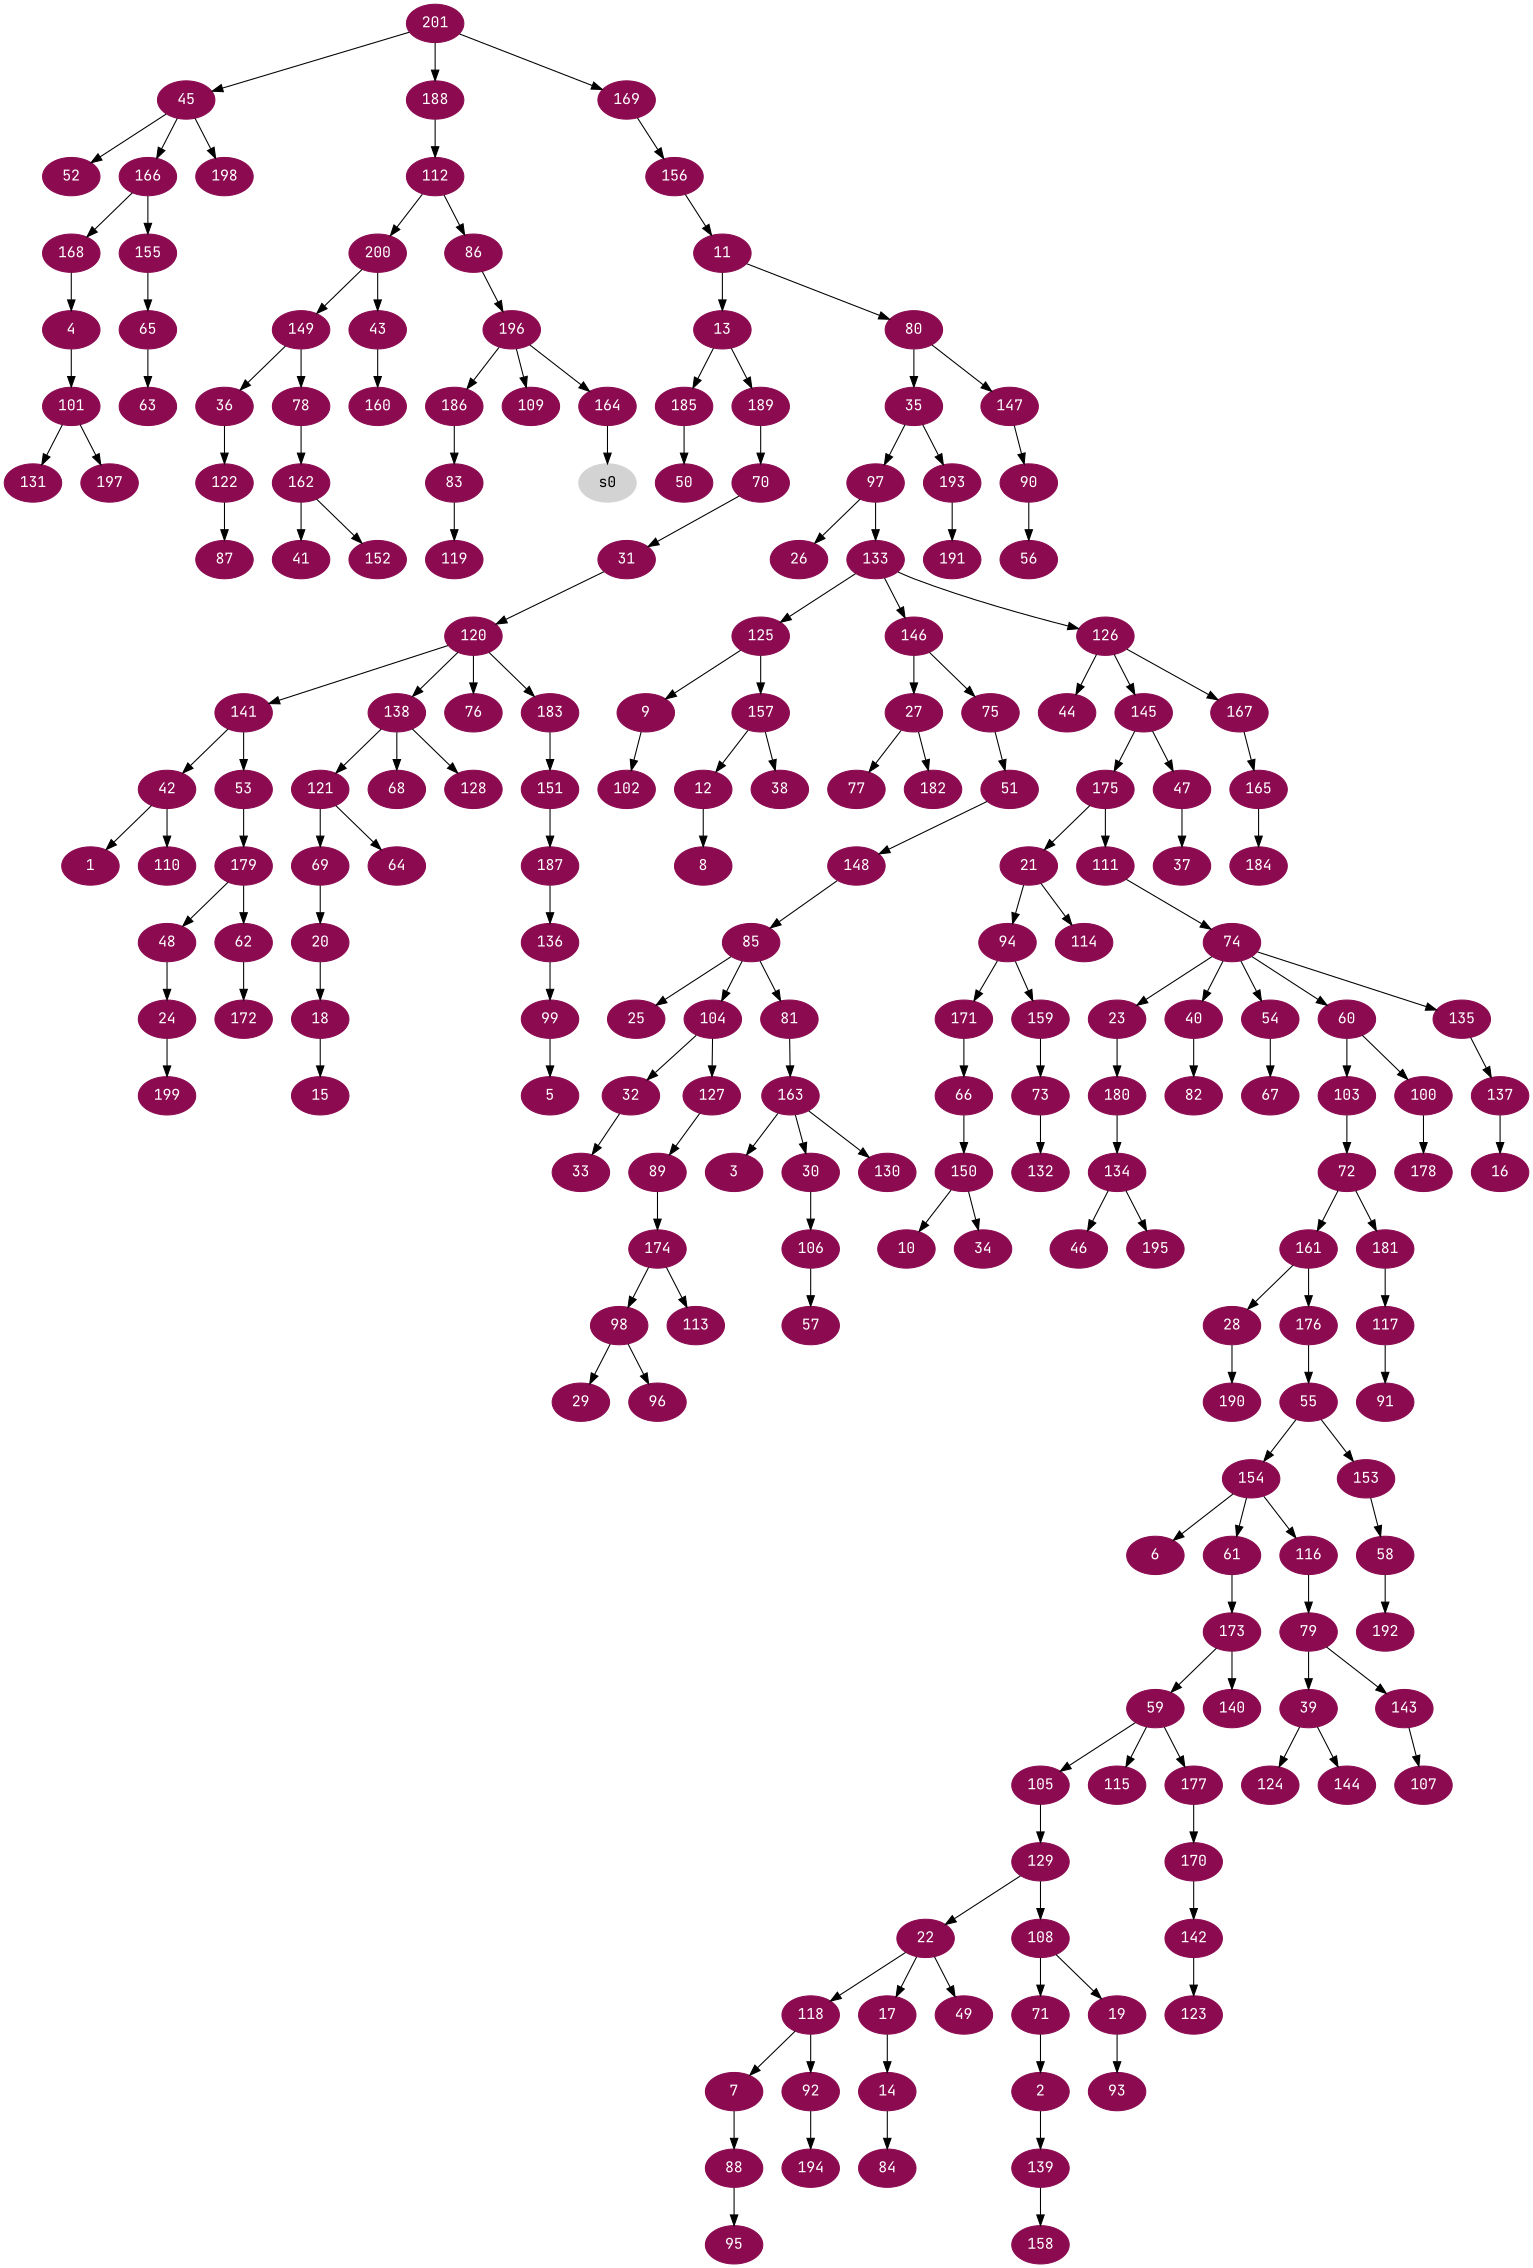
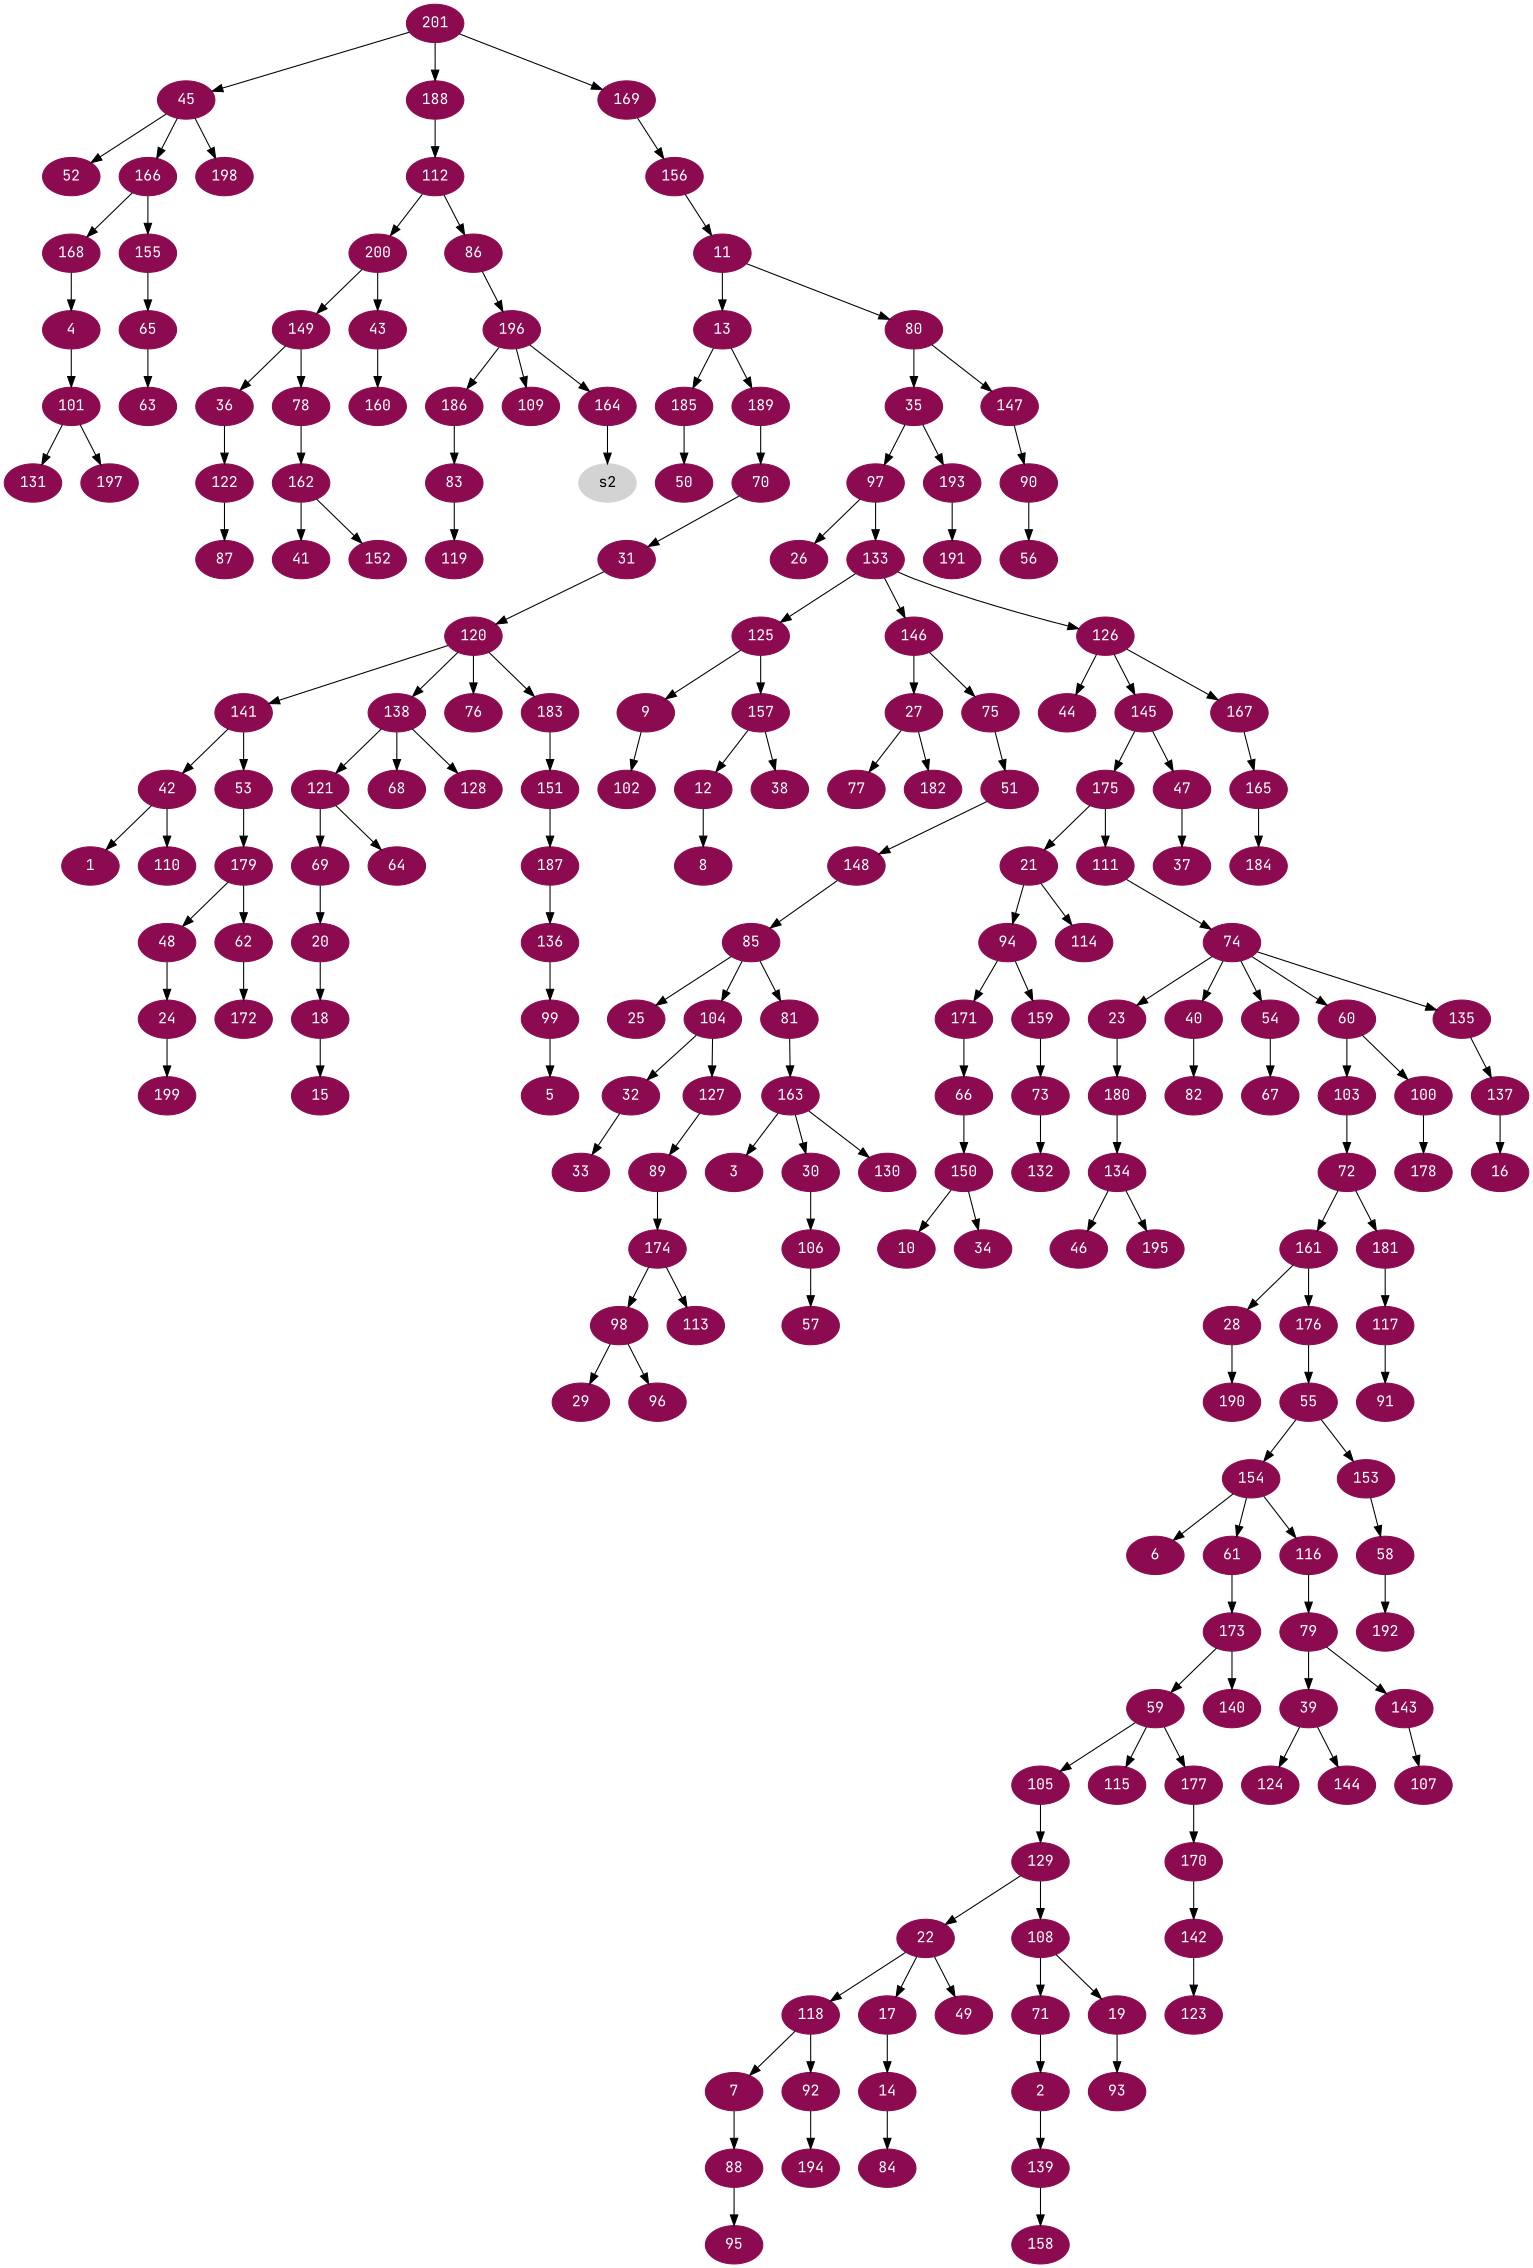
  digraph {
    fontname="JetBrains Mono"
    node [color=deeppink4 fontcolor=white style=filled fontname="JetBrains Mono"]
    edge [fontname="JetBrains Mono"]
    42
    1
    110
    71
    2
    139
    163
    3
    30
    130
    168
    4
    101
    99
    5
    154
    6
    61
    116
    118
    7
    92
    88
    12
    8
    125
    9
    157
    102
    150
    10
    34
    156
    11
    13
    80
    38
    185
    189
    17
    14
    84
    18
    15
    137
    16
    22
    49
    20
    108
    19
    93
    69
    175
    21
    111
    94
    114
    129
    74
    23
    40
    54
    60
    135
    180
    48
    24
    199
    85
    25
    104
    81
    97
    26
    133
    146
    27
    75
    77
    182
    161
    28
    176
    190
    98
    29
    96
    106
    70
    31
    120
    32
    127
    33
    35
    147
    193
    149
    36
    78
    122
    47
    37
    79
    39
    143
    124
    144
    82
    162
    41
    152
    141
    53
    200
    43
    160
    126
    44
    145
    167
    201
    45
    188
    169
    52
    166
    198
    134
    46
    195
    179
    62
    50
    51
    148
    67
    55
    153
    90
    56
    57
    58
    192
    173
    59
    140
    105
    115
    177
    103
    100
    172
    65
    63
    121
    64
    155
    171
    66
    138
    68
    128
    72
    181
    159
    73
    132
    76
    183
    186
    83
    119
    112
    86
    196
    87
    95
    89
    174
    117
    91
    194
    113
    136
    178
    131
    197
    107
    109
    164
    142
    123
    187
    158
    170
    151
-   s0 [color=lightgrey fontcolor=black]
+   s0 [color=lightgrey fontcolor=black label=s2]
    165
    184
    191
    42 -> 1
    42 -> 110
    71 -> 2
    2 -> 139
    139 -> 158
    163 -> 3
    163 -> 30
    163 -> 130
    30 -> 106
    168 -> 4
    4 -> 101
    101 -> 131
    101 -> 197
    99 -> 5
    154 -> 6
    154 -> 61
    154 -> 116
    61 -> 173
    116 -> 79
    118 -> 7
    118 -> 92
    7 -> 88
    92 -> 194
    88 -> 95
    12 -> 8
    125 -> 9
    125 -> 157
    9 -> 102
    157 -> 12
    157 -> 38
    150 -> 10
    150 -> 34
    156 -> 11
    11 -> 13
    11 -> 80
    13 -> 185
    13 -> 189
    80 -> 35
    80 -> 147
    185 -> 50
    189 -> 70
    17 -> 14
    14 -> 84
    18 -> 15
    137 -> 16
    22 -> 118
    22 -> 17
    22 -> 49
    20 -> 18
    108 -> 71
    108 -> 19
    19 -> 93
    69 -> 20
    175 -> 21
    175 -> 111
    21 -> 94
    21 -> 114
    111 -> 74
    94 -> 171
    94 -> 159
    129 -> 22
    129 -> 108
    74 -> 23
    74 -> 40
    74 -> 54
    74 -> 60
    74 -> 135
    23 -> 180
    40 -> 82
    54 -> 67
    60 -> 103
    60 -> 100
    135 -> 137
    180 -> 134
    48 -> 24
    24 -> 199
    85 -> 25
    85 -> 104
    85 -> 81
    104 -> 32
    104 -> 127
    81 -> 163
    97 -> 26
    97 -> 133
    133 -> 125
    133 -> 146
    133 -> 126
    146 -> 27
    146 -> 75
    27 -> 77
    27 -> 182
    75 -> 51
    161 -> 28
    161 -> 176
    28 -> 190
    176 -> 55
    98 -> 29
    98 -> 96
    106 -> 57
    70 -> 31
    31 -> 120
    120 -> 141
    120 -> 138
    120 -> 76
    120 -> 183
    32 -> 33
    127 -> 89
    35 -> 97
    35 -> 193
    147 -> 90
    193 -> 191
    149 -> 36
    149 -> 78
    36 -> 122
    78 -> 162
    122 -> 87
    47 -> 37
    79 -> 39
    79 -> 143
    39 -> 124
    39 -> 144
    143 -> 107
    162 -> 41
    162 -> 152
    141 -> 42
    141 -> 53
    53 -> 179
    200 -> 149
    200 -> 43
    43 -> 160
    126 -> 44
    126 -> 145
    126 -> 167
    145 -> 175
    145 -> 47
    167 -> 165
    201 -> 45
    201 -> 188
    201 -> 169
    45 -> 52
    45 -> 166
    45 -> 198
    188 -> 112
    169 -> 156
    166 -> 168
    166 -> 155
    134 -> 46
    134 -> 195
    179 -> 48
    179 -> 62
    62 -> 172
    51 -> 148
    148 -> 85
    55 -> 154
    55 -> 153
    153 -> 58
    90 -> 56
    58 -> 192
    173 -> 59
    173 -> 140
    59 -> 105
    59 -> 115
    59 -> 177
    105 -> 129
    177 -> 170
    103 -> 72
    100 -> 178
    65 -> 63
    121 -> 69
    121 -> 64
    155 -> 65
    171 -> 66
    66 -> 150
    138 -> 121
    138 -> 68
    138 -> 128
    72 -> 161
    72 -> 181
    181 -> 117
    159 -> 73
    73 -> 132
    183 -> 151
    186 -> 83
    83 -> 119
    112 -> 200
    112 -> 86
    86 -> 196
    196 -> 186
    196 -> 109
    196 -> 164
    89 -> 174
    174 -> 98
    174 -> 113
    117 -> 91
    136 -> 99
    164 -> s0
    142 -> 123
    187 -> 136
    170 -> 142
    151 -> 187
    165 -> 184
  }
